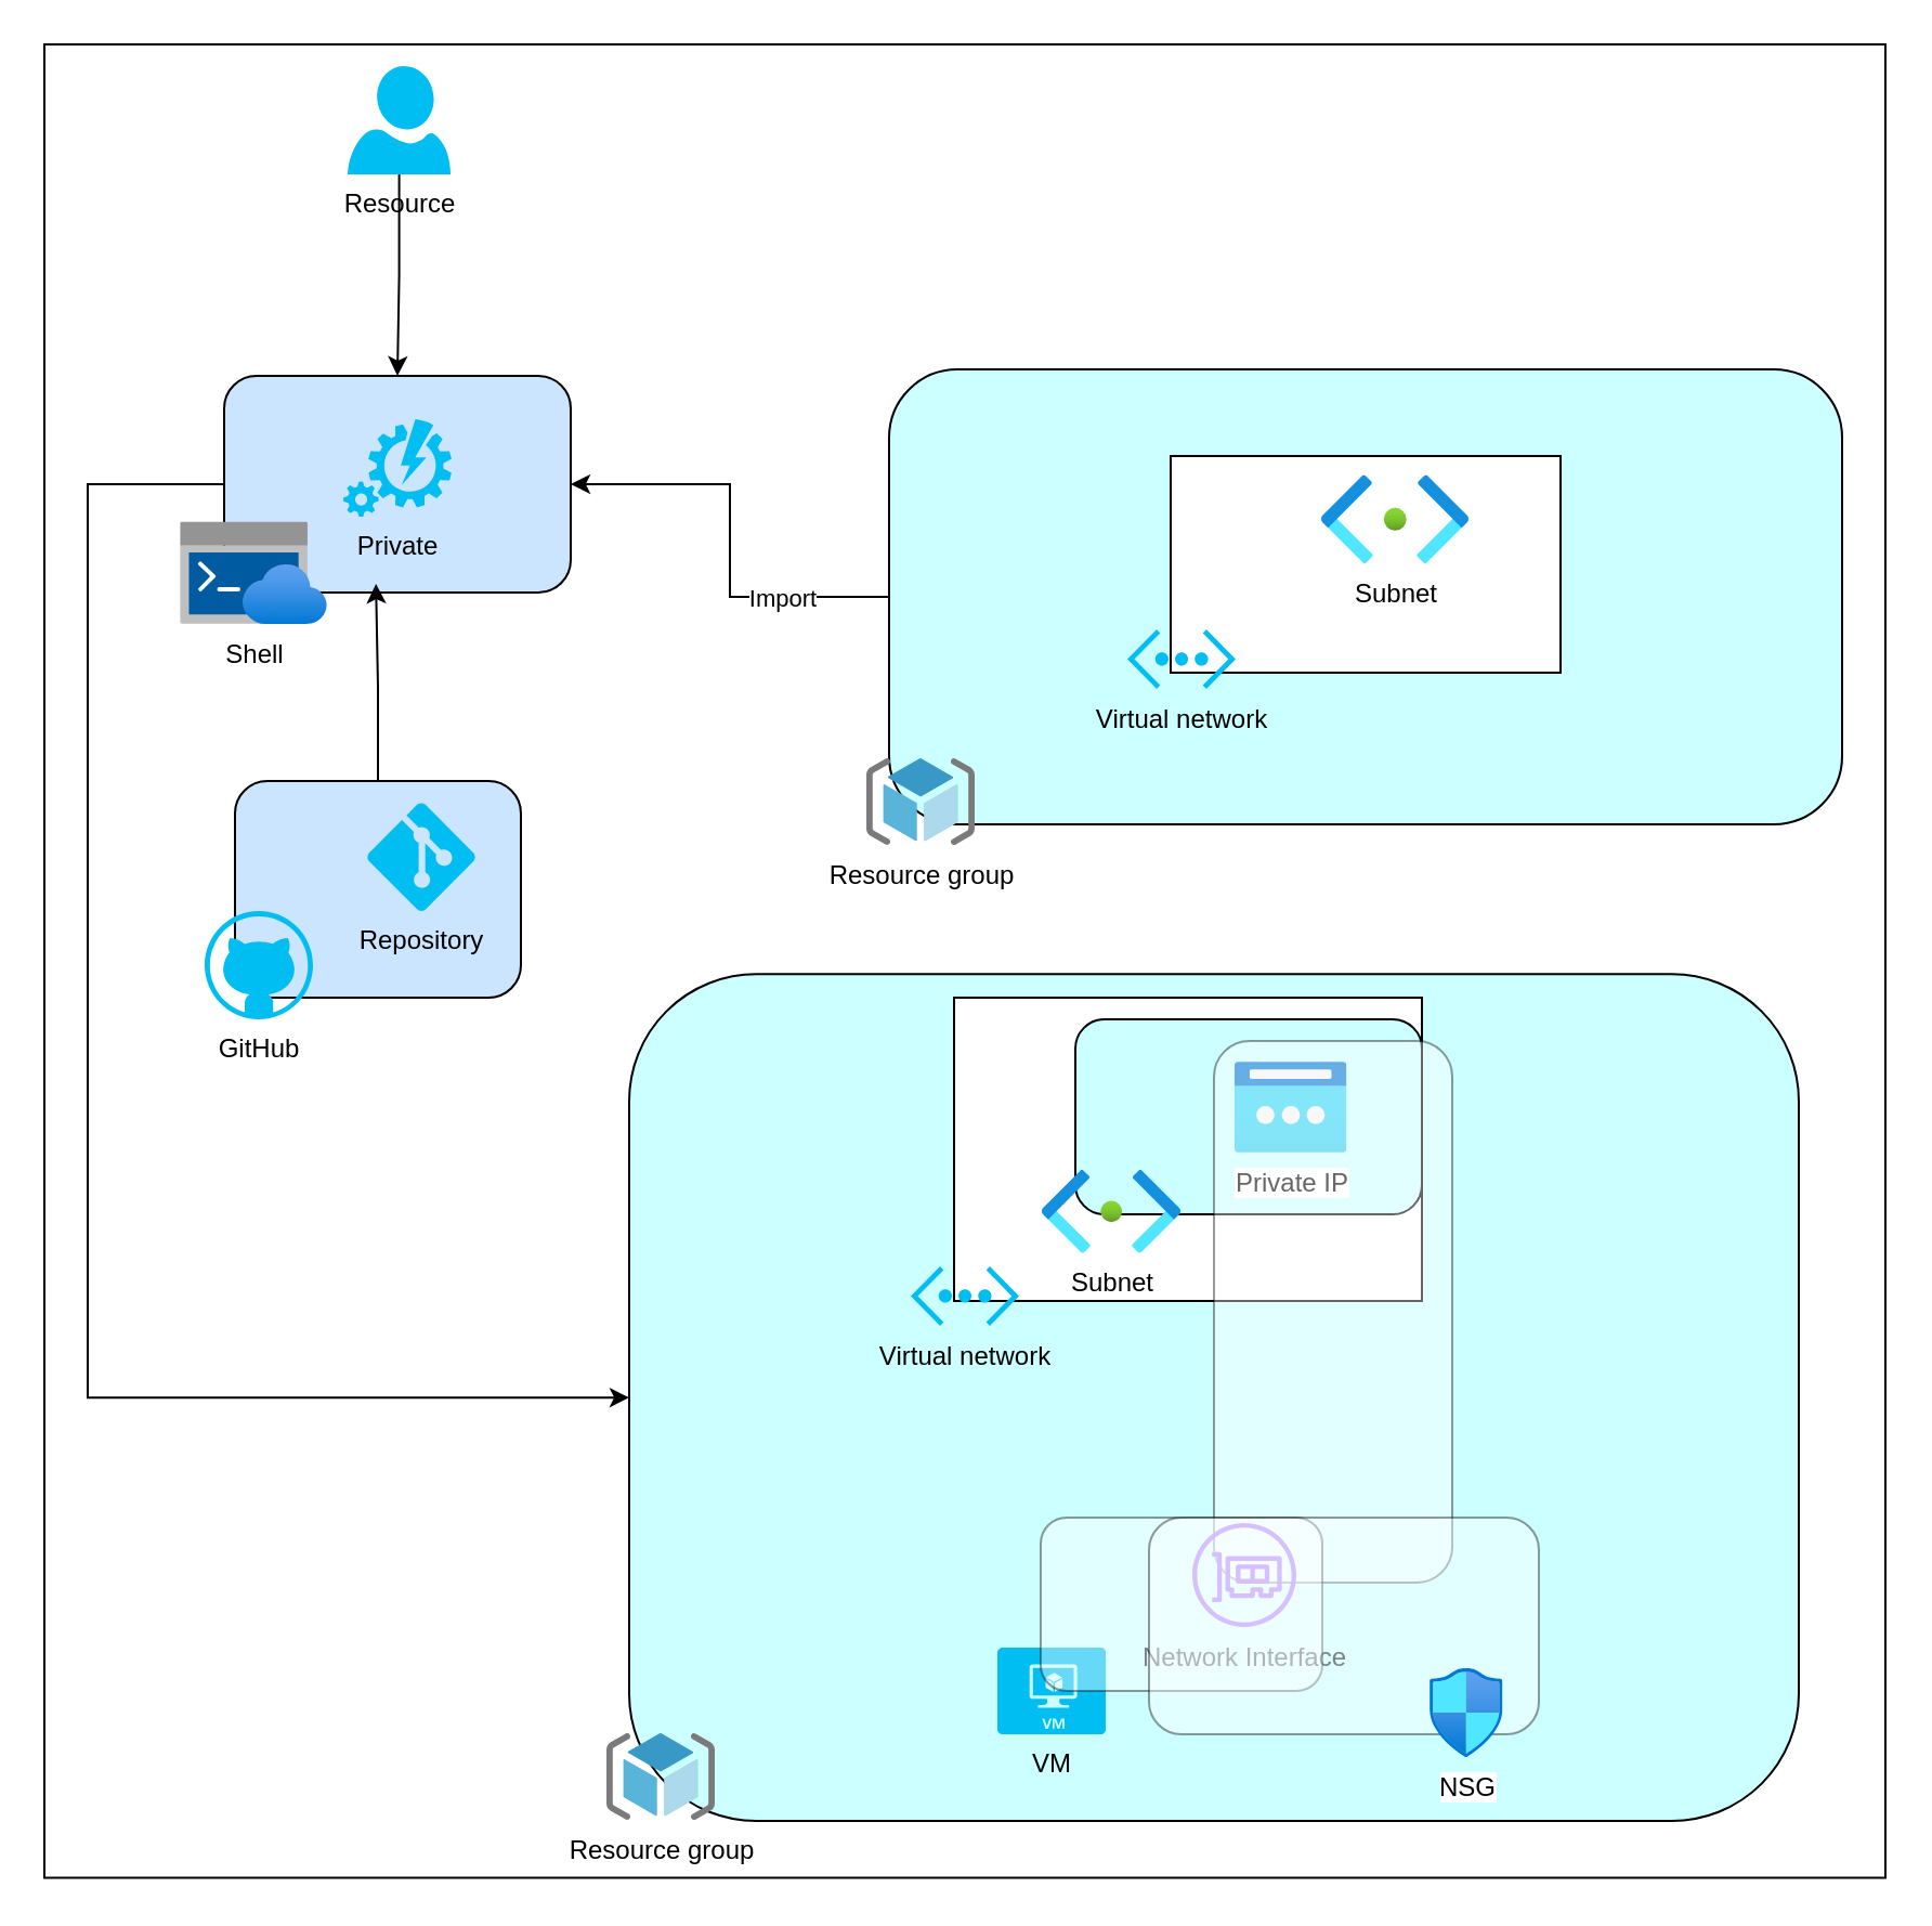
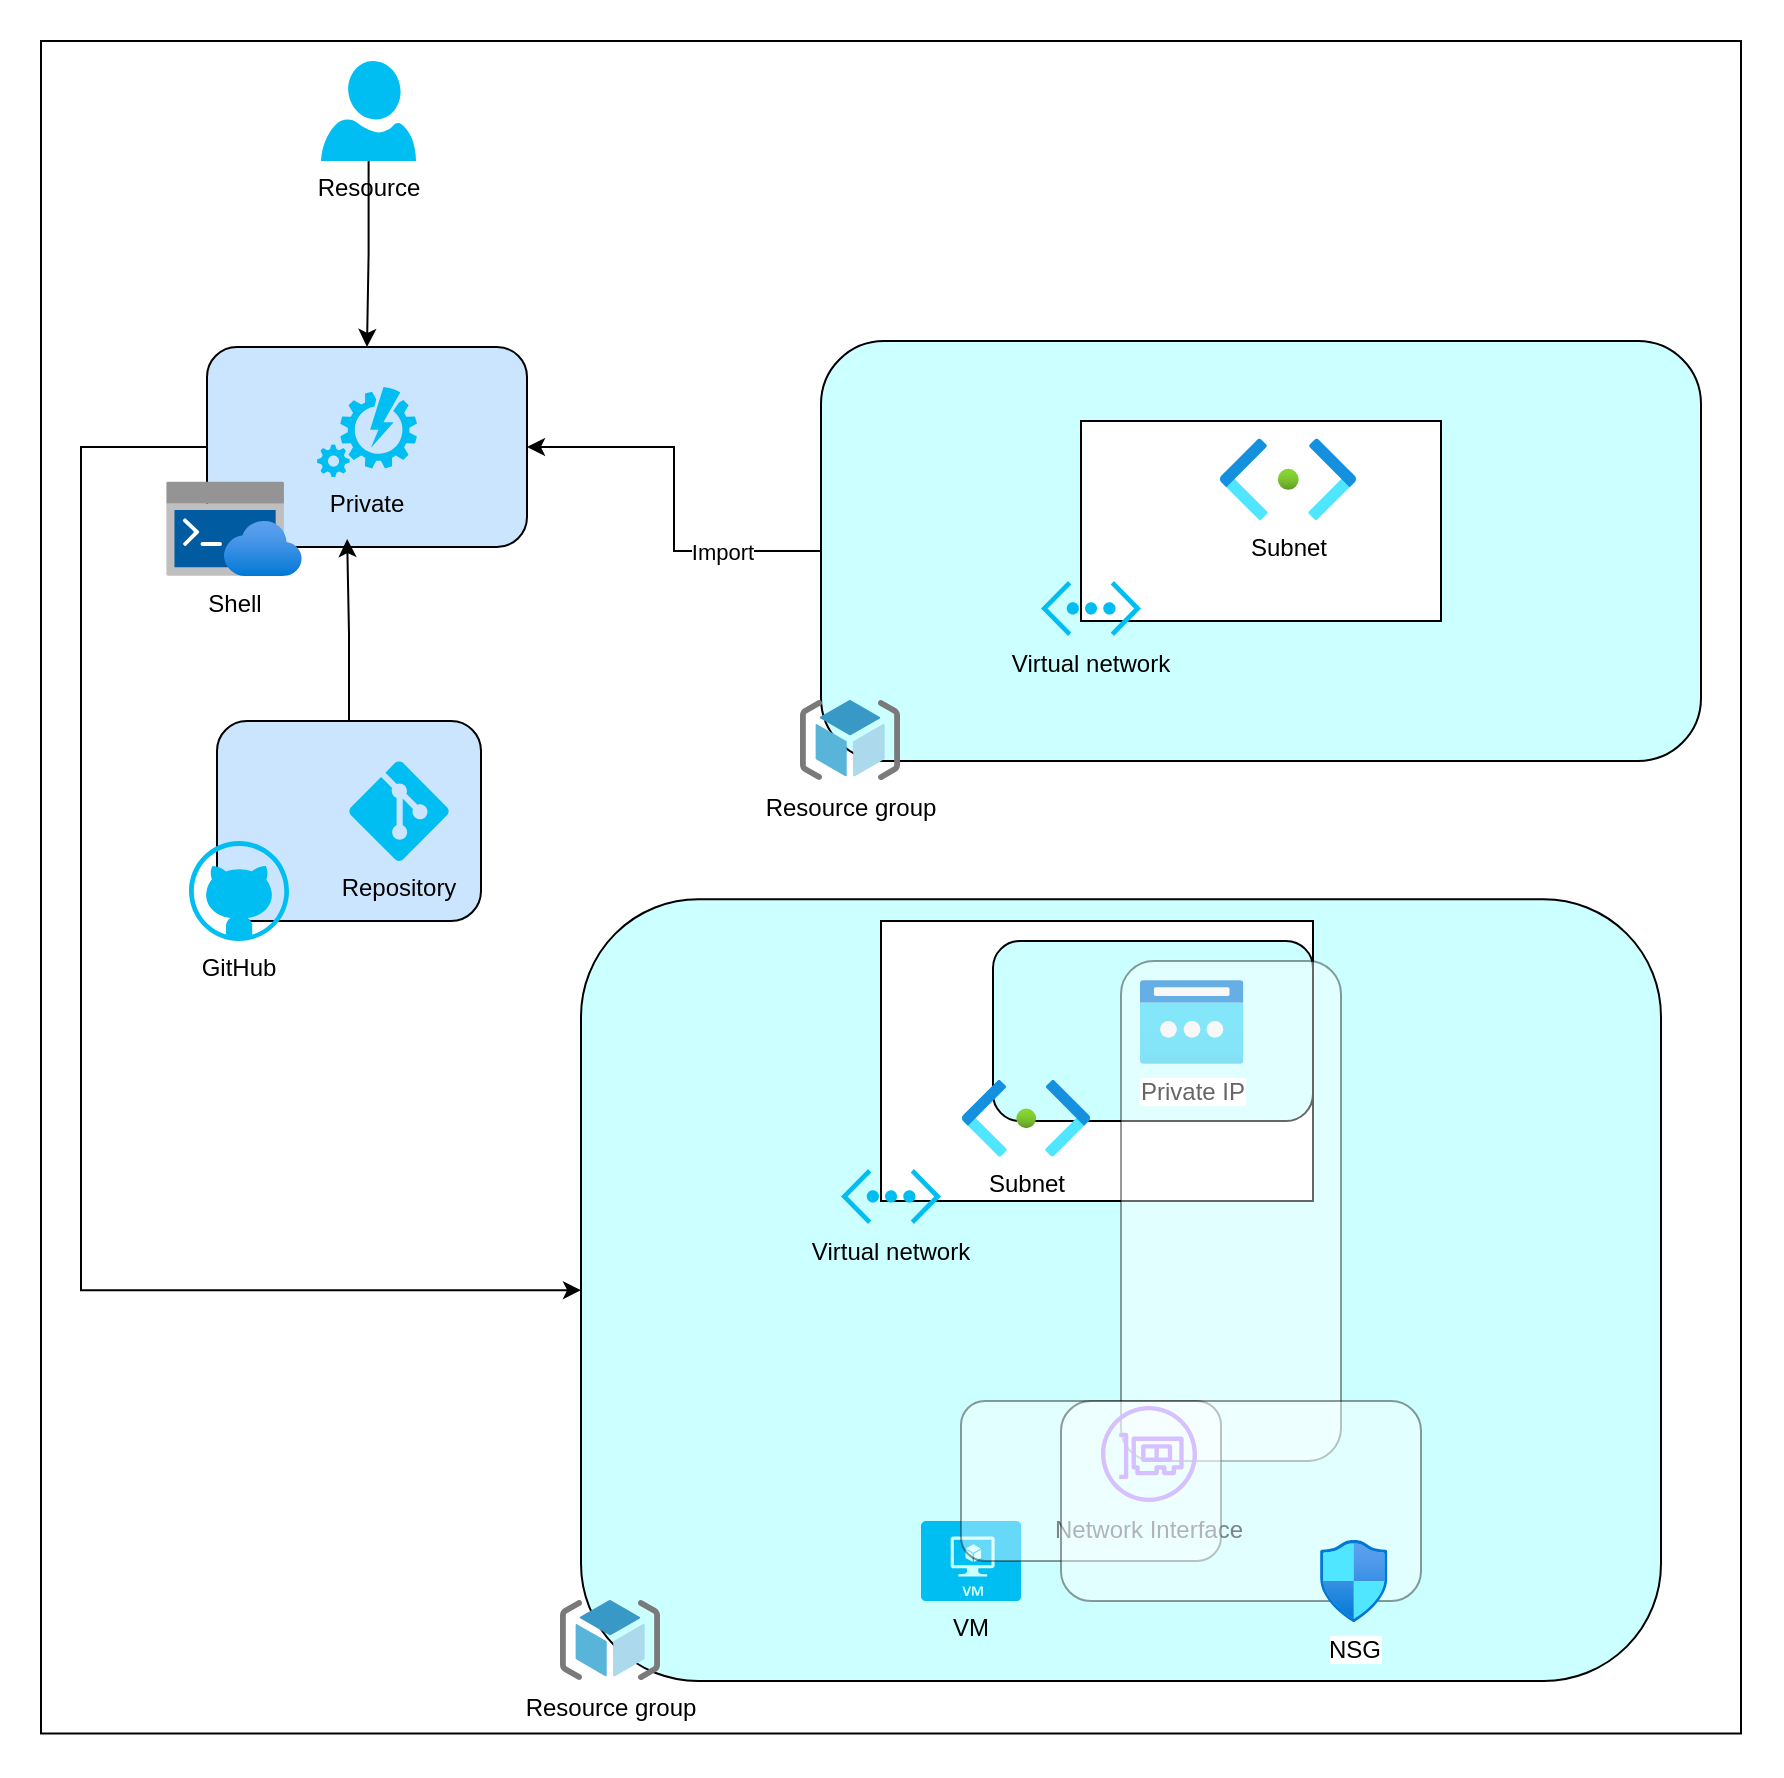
  <mxCell id="0" />
  <mxCell id="1" parent="0" />
  <mxCell id="2" value="" style="rounded=0;whiteSpace=wrap;html=1;" vertex="1" parent="1"><mxGeometry x="20" y="20" width="850" height="846.25" as="geometry" /></mxCell>
  <mxCell id="3" style="edgeStyle=orthogonalEdgeStyle;rounded=0;orthogonalLoop=1;jettySize=auto;html=1;" edge="1" parent="1" source="5" target="13"><mxGeometry relative="1" as="geometry" /></mxCell>
  <mxCell id="4" value="Import" style="edgeLabel;html=1;align=center;verticalAlign=middle;resizable=0;points=[];" vertex="1" connectable="0" parent="3"><mxGeometry x="-0.497" relative="1" as="geometry"><mxPoint as="offset" /></mxGeometry></mxCell>
  <mxCell id="5" value="" style="rounded=1;whiteSpace=wrap;html=1;fillColor=#CCFFFF;" vertex="1" parent="1"><mxGeometry x="410" y="170" width="440" height="210" as="geometry" /></mxCell>
  <mxCell id="6" value="Resource group" style="image;sketch=0;aspect=fixed;html=1;points=[];align=center;fontSize=12;image=img/lib/mscae/ResourceGroup.svg;" vertex="1" parent="1"><mxGeometry x="400" y="350" width="50" height="40" as="geometry" /></mxCell>
  <mxCell id="7" style="edgeStyle=orthogonalEdgeStyle;rounded=0;orthogonalLoop=1;jettySize=auto;html=1;entryX=0.5;entryY=0;entryDx=0;entryDy=0;" edge="1" parent="1" source="8" target="13"><mxGeometry relative="1" as="geometry" /></mxCell>
  <mxCell id="8" value="Resource" style="verticalLabelPosition=bottom;html=1;verticalAlign=top;align=center;strokeColor=none;fillColor=#00BEF2;shape=mxgraph.azure.user;" vertex="1" parent="1"><mxGeometry x="160" y="30" width="47.5" height="50" as="geometry" /></mxCell>
  <mxCell id="9" value="" style="rounded=0;whiteSpace=wrap;html=1;" vertex="1" parent="1"><mxGeometry x="540" y="210" width="180" height="100" as="geometry" /></mxCell>
  <mxCell id="10" value="Subnet" style="image;aspect=fixed;html=1;points=[];align=center;fontSize=12;image=img/lib/azure2/networking/Subnet.svg;" vertex="1" parent="1"><mxGeometry x="610" y="219.28" width="68" height="40.72" as="geometry" /></mxCell>
  <mxCell id="11" value="Virtual network" style="verticalLabelPosition=bottom;html=1;verticalAlign=top;align=center;strokeColor=none;fillColor=#00BEF2;shape=mxgraph.azure.virtual_network;pointerEvents=1;" vertex="1" parent="1"><mxGeometry x="520" y="290" width="50" height="27.5" as="geometry" /></mxCell>
  <mxCell id="12" value="" style="group" vertex="1" connectable="0" parent="1"><mxGeometry x="83" y="173" width="180" height="115" as="geometry" /></mxCell>
  <mxCell id="13" value="" style="rounded=1;whiteSpace=wrap;html=1;fillColor=#CCE5FF;" vertex="1" parent="12"><mxGeometry x="20" width="160" height="100" as="geometry" /></mxCell>
  <mxCell id="14" value="Shell" style="image;aspect=fixed;html=1;points=[];align=center;fontSize=12;image=img/lib/azure2/other/Azure_Cloud_Shell.svg;" vertex="1" parent="12"><mxGeometry y="67.8" width="68" height="47.2" as="geometry" /></mxCell>
  <mxCell id="15" value="Private" style="verticalLabelPosition=bottom;html=1;verticalAlign=top;align=center;strokeColor=none;fillColor=#00BEF2;shape=mxgraph.azure.automation;pointerEvents=1;" vertex="1" parent="12"><mxGeometry x="75" y="20" width="50" height="45" as="geometry" /></mxCell>
  <mxCell id="16" value="" style="group" vertex="1" connectable="0" parent="1"><mxGeometry x="94" y="360" width="146" height="110" as="geometry" /></mxCell>
  <mxCell id="17" value="" style="rounded=1;whiteSpace=wrap;html=1;fillColor=#CCE5FF;" vertex="1" parent="16"><mxGeometry x="14" width="132" height="100" as="geometry" /></mxCell>
  <mxCell id="18" value="GitHub" style="verticalLabelPosition=bottom;html=1;verticalAlign=top;align=center;strokeColor=none;fillColor=#00BEF2;shape=mxgraph.azure.github_code;pointerEvents=1;" vertex="1" parent="16"><mxGeometry y="60" width="50" height="50" as="geometry" /></mxCell>
- <mxCell id="19" value="Repository" style="verticalLabelPosition=bottom;html=1;verticalAlign=top;align=center;strokeColor=none;fillColor=#00BEF2;shape=mxgraph.azure.git_repository;" vertex="1" parent="16"><mxGeometry x="75" y="10" width="50" height="50" as="geometry" /></mxCell>
+ <mxCell id="19" value="Repository" style="verticalLabelPosition=bottom;html=1;verticalAlign=top;align=center;strokeColor=none;fillColor=#00BEF2;shape=mxgraph.azure.git_repository;" vertex="1" parent="16"><mxGeometry x="80" y="20" width="50" height="50" as="geometry" /></mxCell>
  <mxCell id="20" style="edgeStyle=orthogonalEdgeStyle;rounded=0;orthogonalLoop=1;jettySize=auto;html=1;entryX=0.438;entryY=0.96;entryDx=0;entryDy=0;entryPerimeter=0;" edge="1" parent="1" source="17" target="13"><mxGeometry relative="1" as="geometry" /></mxCell>
  <mxCell id="21" value="" style="rounded=1;whiteSpace=wrap;html=1;fillColor=#CCFFFF;" vertex="1" parent="1"><mxGeometry x="290" y="449.16" width="540" height="390.84" as="geometry" /></mxCell>
  <mxCell id="22" value="Resource group" style="image;sketch=0;aspect=fixed;html=1;points=[];align=center;fontSize=12;image=img/lib/mscae/ResourceGroup.svg;" vertex="1" parent="1"><mxGeometry x="280" y="800" width="50" height="40" as="geometry" /></mxCell>
  <mxCell id="23" value="" style="group" vertex="1" connectable="0" parent="1"><mxGeometry x="420" y="460" width="236" height="151.5" as="geometry" /></mxCell>
  <mxCell id="24" value="" style="rounded=0;whiteSpace=wrap;html=1;" vertex="1" parent="23"><mxGeometry x="20" width="216" height="140" as="geometry" /></mxCell>
  <mxCell id="25" value="Virtual network" style="verticalLabelPosition=bottom;html=1;verticalAlign=top;align=center;strokeColor=none;fillColor=#00BEF2;shape=mxgraph.azure.virtual_network;pointerEvents=1;" vertex="1" parent="23"><mxGeometry y="124" width="50" height="27.5" as="geometry" /></mxCell>
  <mxCell id="26" value="" style="rounded=1;whiteSpace=wrap;html=1;fillColor=#CCFFFF;" vertex="1" parent="23"><mxGeometry x="76" y="10" width="160" height="90" as="geometry" /></mxCell>
  <mxCell id="27" value="Subnet" style="image;aspect=fixed;html=1;points=[];align=center;fontSize=12;image=img/lib/azure2/networking/Subnet.svg;" vertex="1" parent="23"><mxGeometry x="61" y="80" width="64" height="38.32" as="geometry" /></mxCell>
  <mxCell id="28" value="Private IP" style="image;aspect=fixed;html=1;points=[];align=center;fontSize=12;image=img/lib/azure2/networking/Public_IP_Addresses_Classic.svg;" vertex="1" parent="23"><mxGeometry x="150" y="30" width="51.69" height="42" as="geometry" /></mxCell>
  <mxCell id="29" value="" style="rounded=1;whiteSpace=wrap;html=1;gradientColor=none;opacity=40;" vertex="1" parent="1"><mxGeometry x="560" y="480" width="110" height="250" as="geometry" /></mxCell>
  <mxCell id="30" value="Network Interface&lt;div&gt;&lt;br&gt;&lt;/div&gt;" style="sketch=0;outlineConnect=0;fontColor=#232F3E;gradientColor=none;fillColor=#8C4FFF;strokeColor=none;dashed=0;verticalLabelPosition=bottom;verticalAlign=top;align=center;html=1;fontSize=12;fontStyle=0;aspect=fixed;pointerEvents=1;shape=mxgraph.aws4.elastic_network_interface;" vertex="1" parent="1"><mxGeometry x="550" y="702.5" width="48" height="48" as="geometry" /></mxCell>
  <mxCell id="31" value="VM" style="verticalLabelPosition=bottom;html=1;verticalAlign=top;align=center;strokeColor=none;fillColor=#00BEF2;shape=mxgraph.azure.virtual_machine;" vertex="1" parent="1"><mxGeometry x="460" y="760" width="50" height="40" as="geometry" /></mxCell>
  <mxCell id="32" value="" style="rounded=1;whiteSpace=wrap;html=1;opacity=40;" vertex="1" parent="1"><mxGeometry x="480" y="700" width="130" height="80" as="geometry" /></mxCell>
  <mxCell id="33" value="" style="rounded=1;whiteSpace=wrap;html=1;opacity=40;" vertex="1" parent="1"><mxGeometry x="530" y="700" width="180" height="100" as="geometry" /></mxCell>
  <mxCell id="34" value="NSG" style="image;aspect=fixed;html=1;points=[];align=center;fontSize=12;image=img/lib/azure2/networking/Network_Security_Groups.svg;" vertex="1" parent="1"><mxGeometry x="660" y="770" width="33.76" height="41" as="geometry" /></mxCell>
  <mxCell id="35" style="edgeStyle=orthogonalEdgeStyle;rounded=0;orthogonalLoop=1;jettySize=auto;html=1;entryX=0;entryY=0.5;entryDx=0;entryDy=0;" edge="1" parent="1" source="13" target="21"><mxGeometry relative="1" as="geometry"><Array as="points"><mxPoint x="40" y="223" /><mxPoint x="40" y="645" /></Array></mxGeometry></mxCell>
